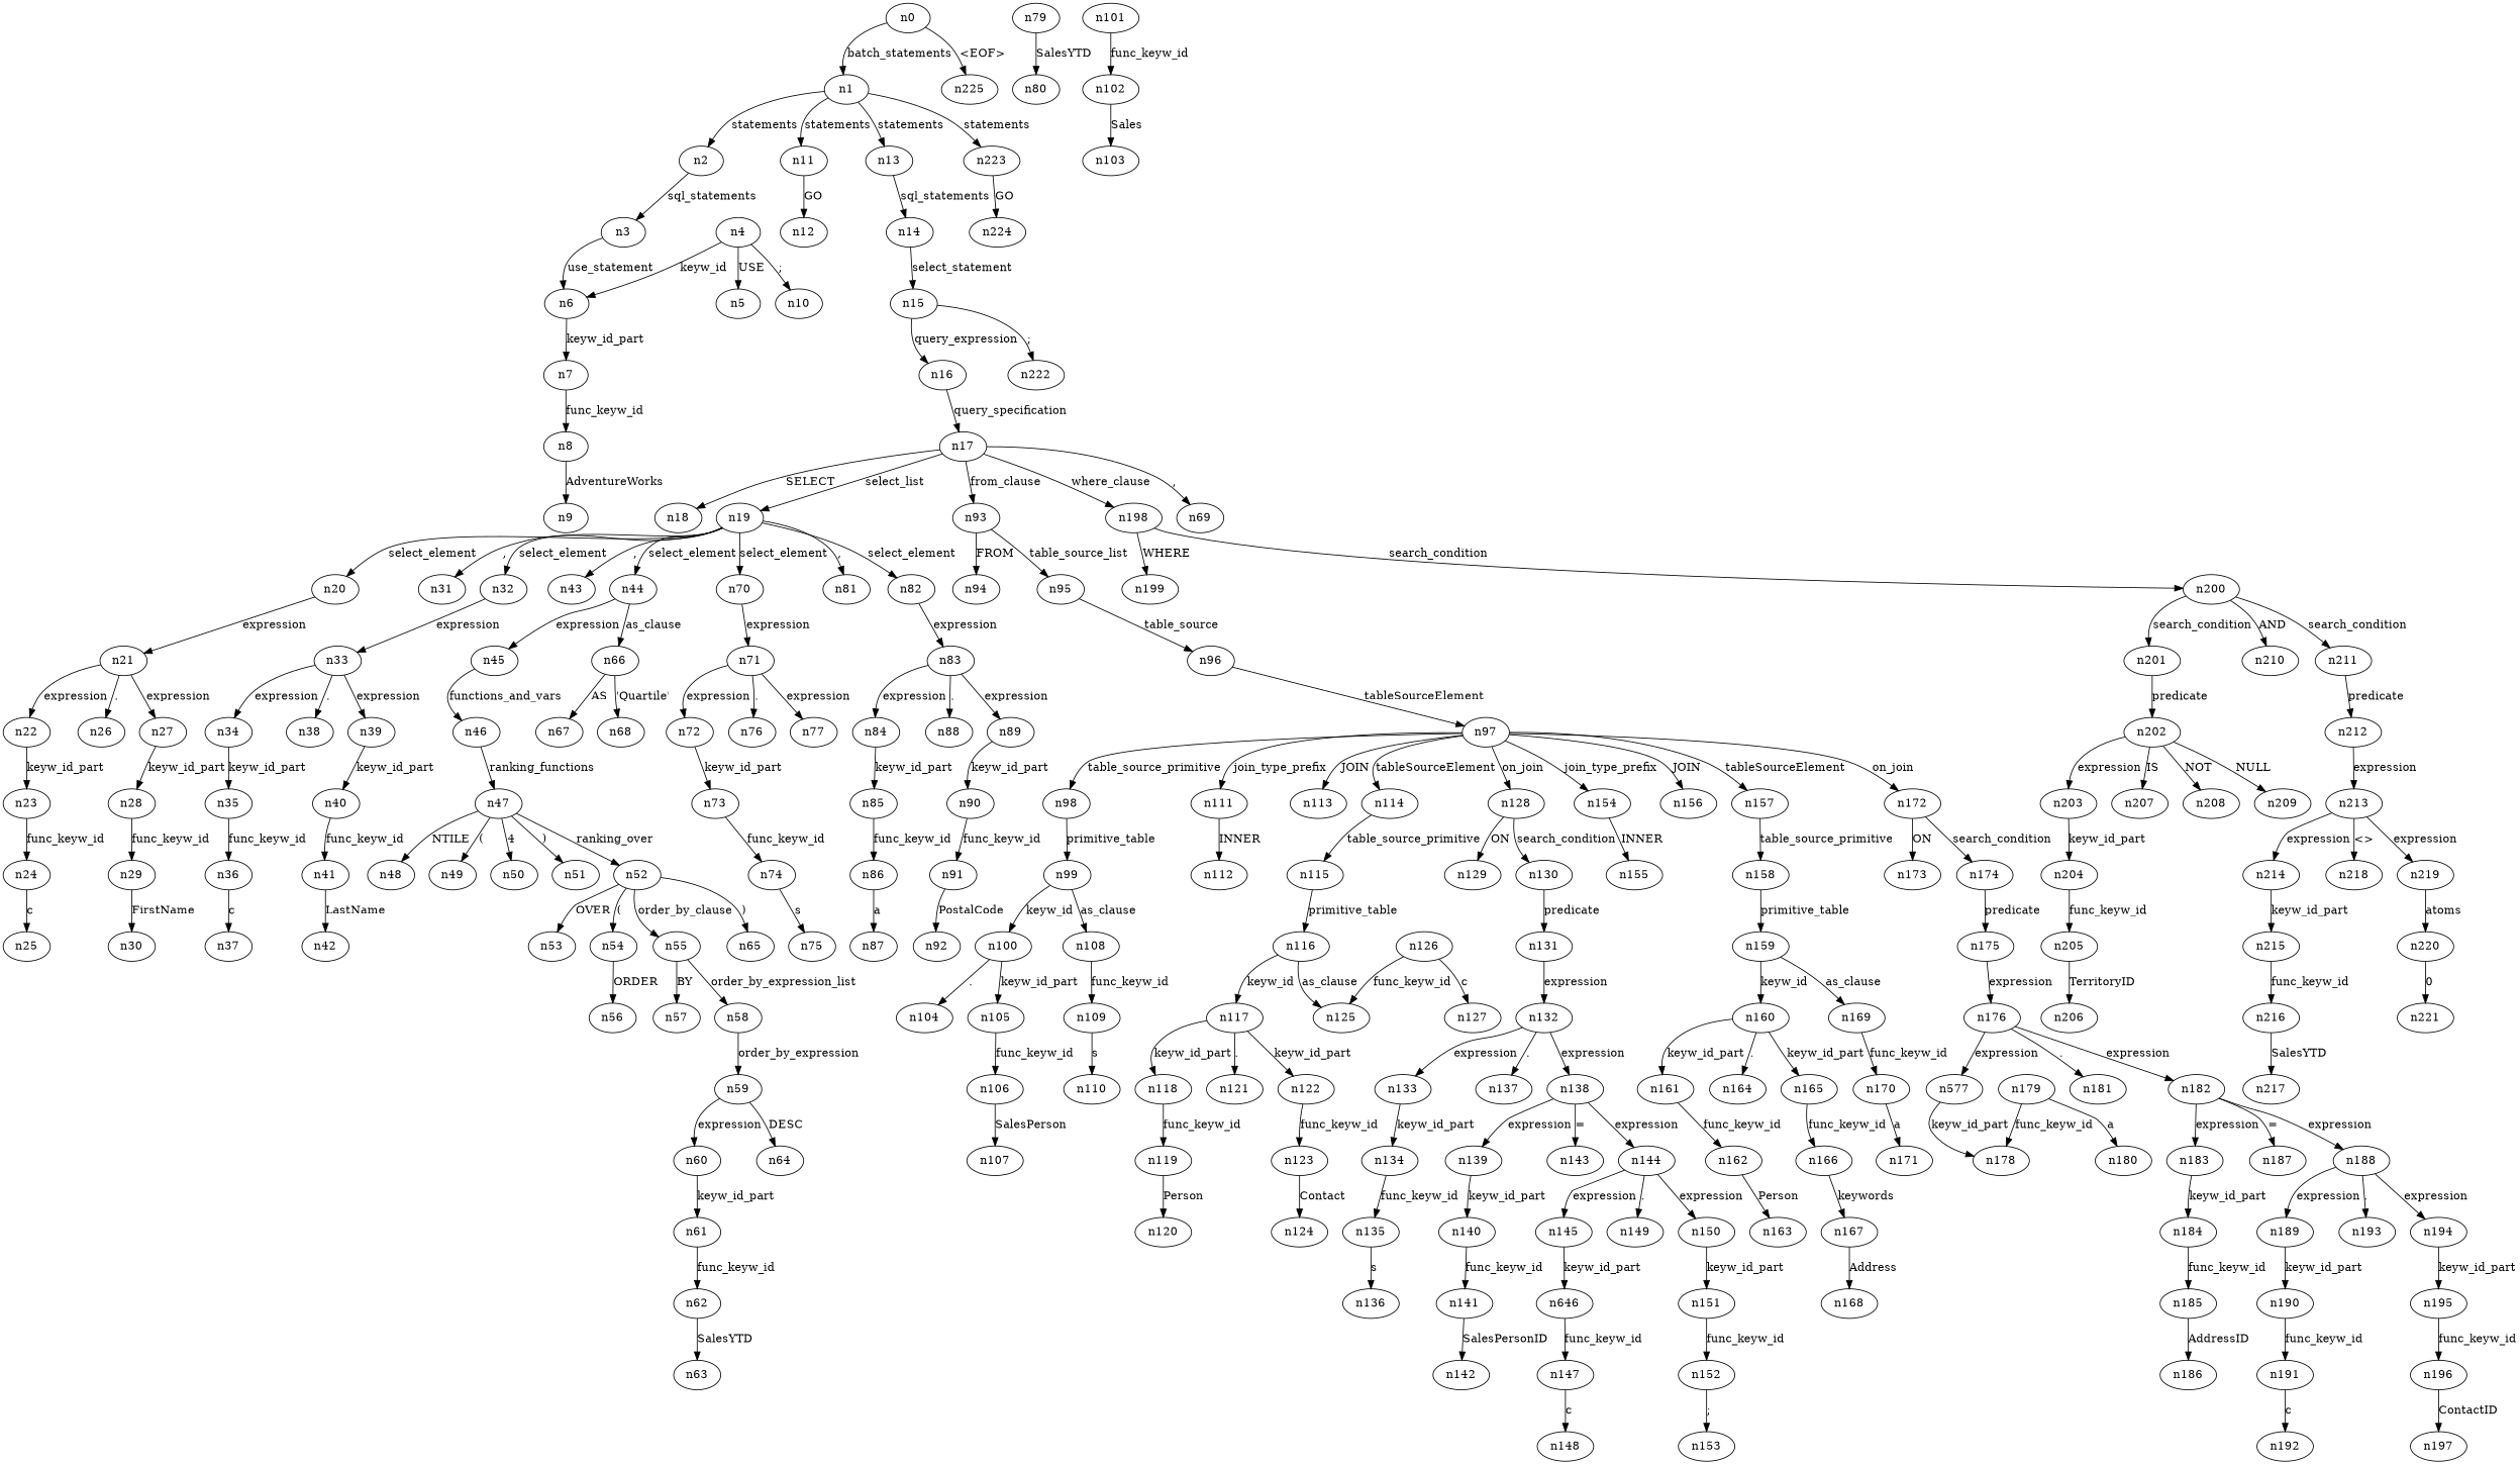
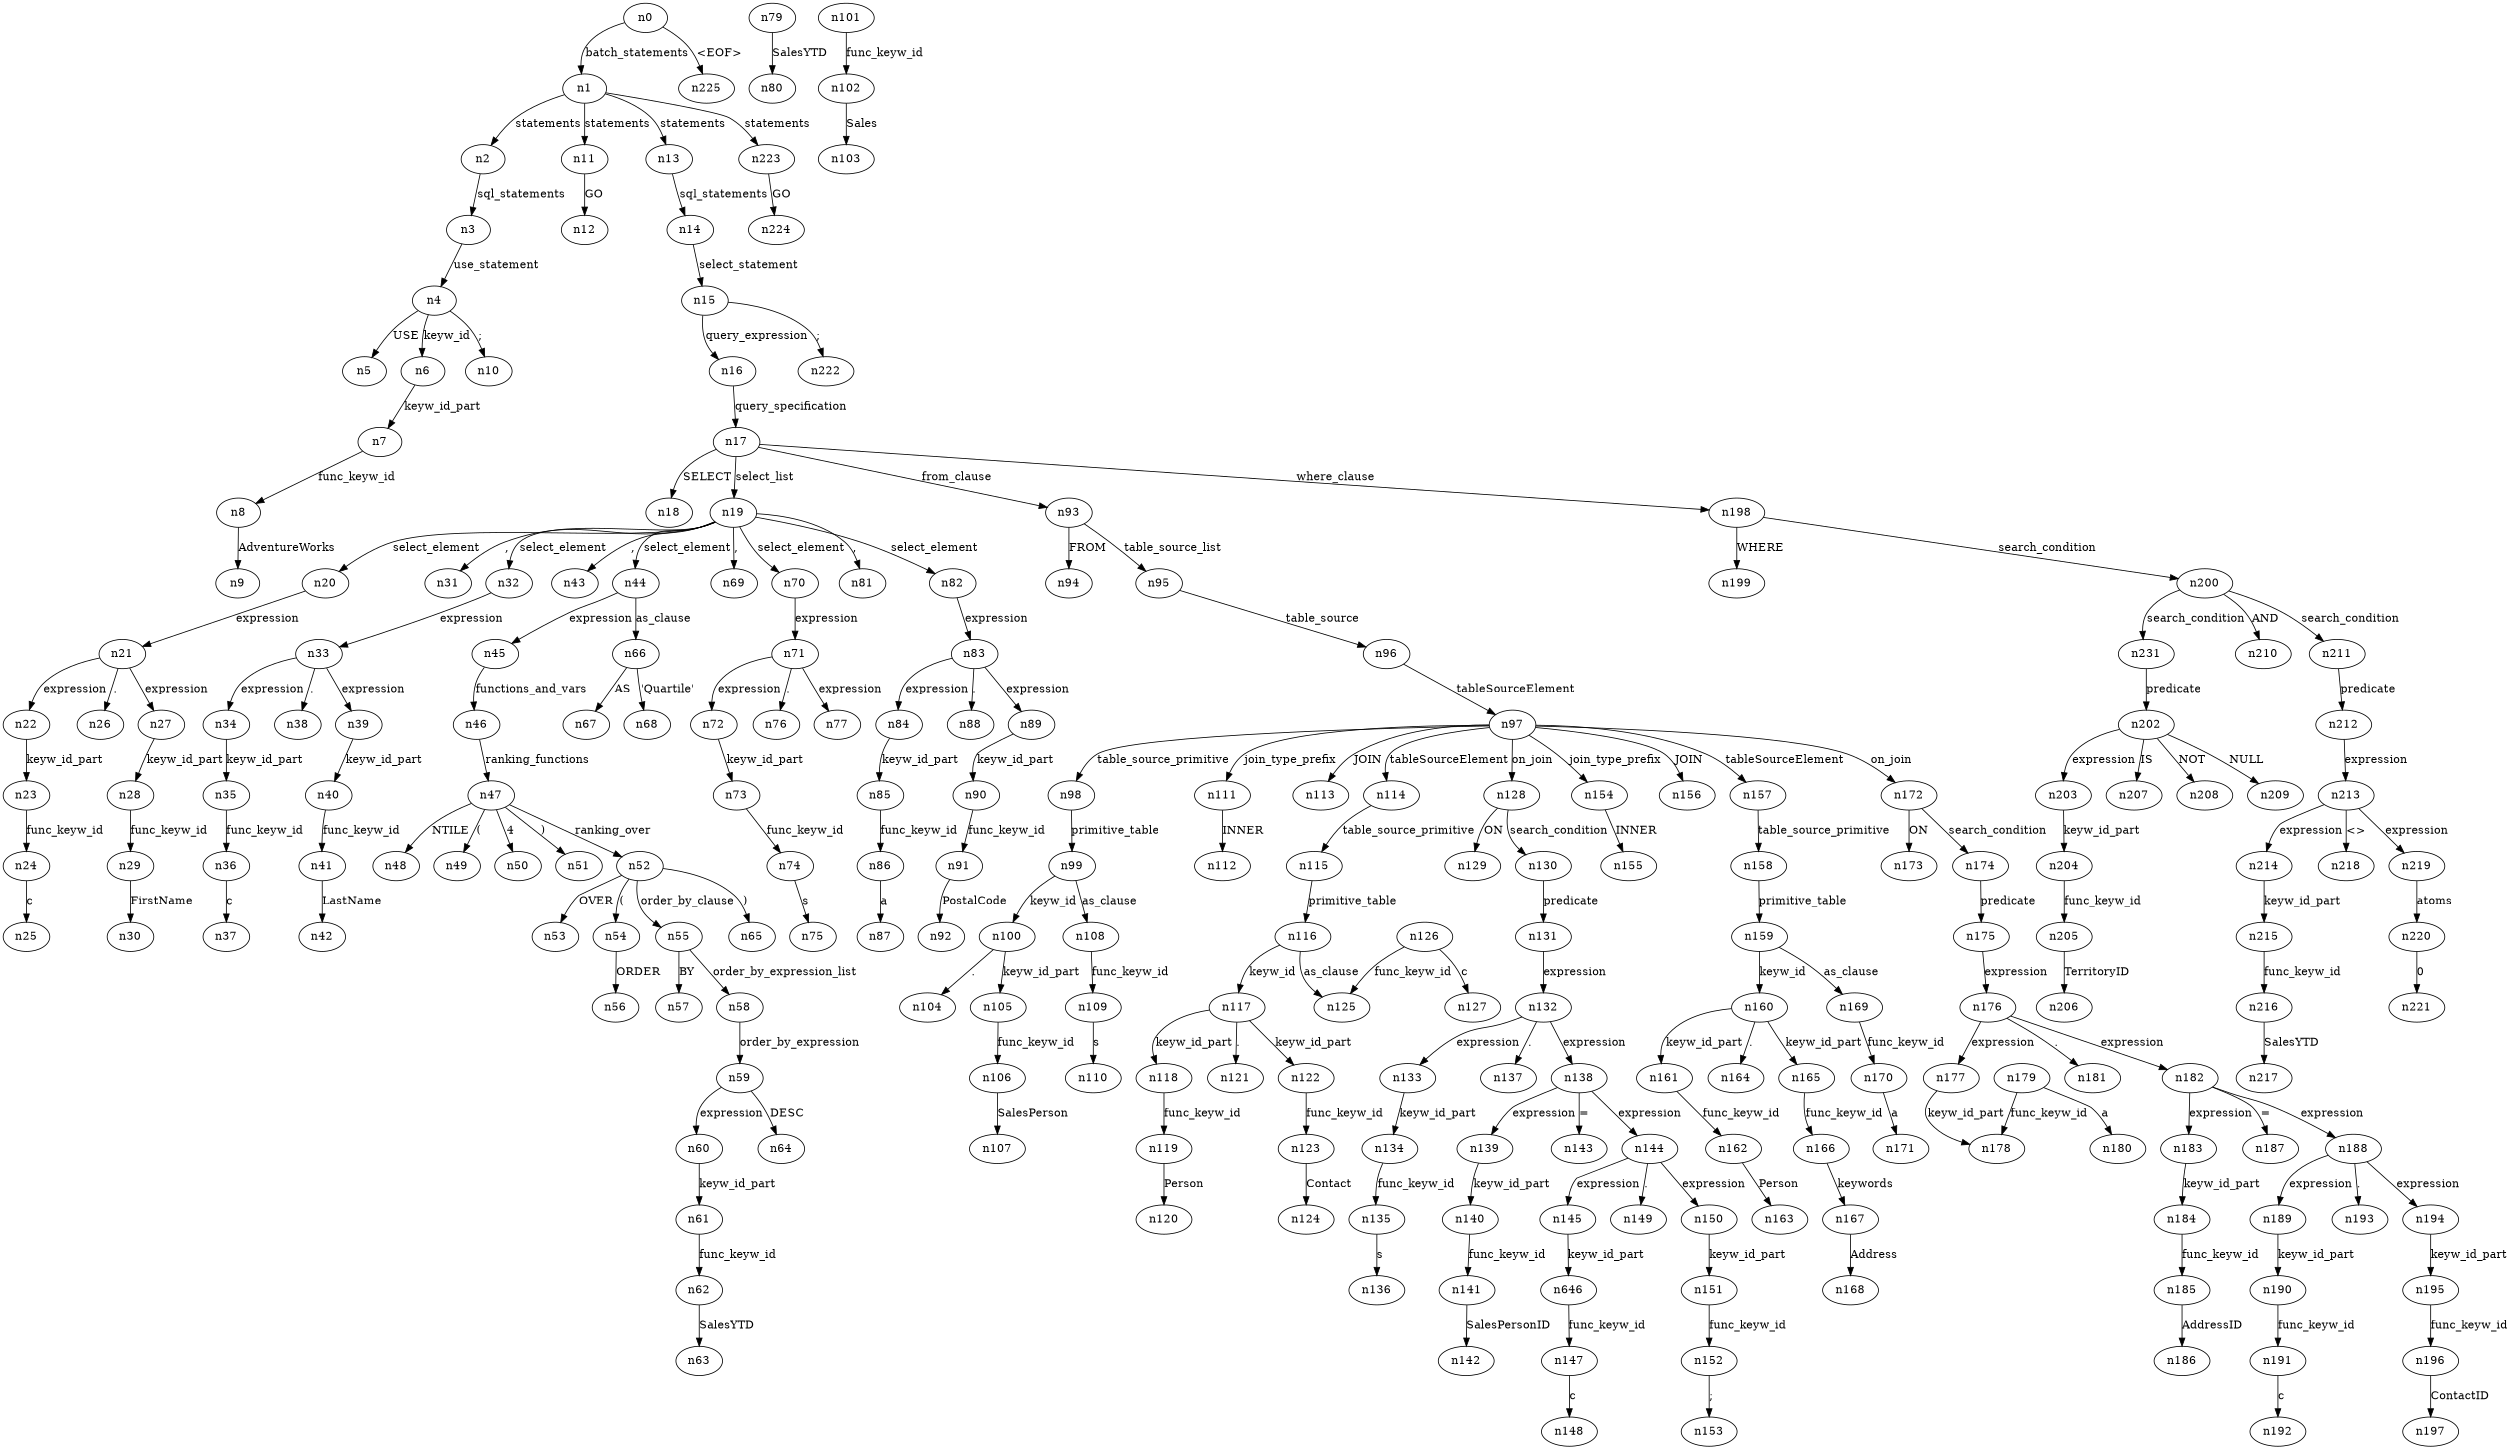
  digraph {
    n0
    n1
    n225
    n2
    n11
    n13
    n223
    n3
    n12
    n14
    n224
    n4
    n5
    n6
    n10
    n7
    n8
    n9
    n15
    n16
    n222
    n17
    n18
    n19
    n93
    n198
    n20
    n31
    n32
    n43
    n44
    n69
    n70
    n81
    n82
    n94
    n95
    n199
    n200
    n21
    n33
    n45
    n66
    n71
    n83
    n22
    n26
    n27
    n23
    n28
    n24
    n25
    n29
    n30
    n34
    n38
    n39
    n35
    n40
    n36
    n37
    n41
    n42
    n46
    n67
    n68
    n47
    n48
    n49
    n50
    n51
    n52
    n53
    n54
    n55
    n65
    n56
    n57
    n58
    n59
    n60
    n64
    n61
    n62
    n63
    n72
    n76
    n77
    n73
    n74
    n75
    n79
    n80
    n84
    n88
    n89
    n85
    n90
    n86
    n87
    n91
    n92
    n96
    n97
    n98
    n111
    n113
    n114
    n128
    n154
    n156
    n157
    n172
    n99
    n112
    n115
    n129
    n130
    n155
    n158
    n173
    n174
    n100
    n108
    n104
    n105
    n109
    n101
    n102
    n106
    n103
    n107
    n110
    n116
    n117
    n125
    n118
    n121
    n122
    n119
    n123
    n120
    n124
    n126
    n127
    n131
    n132
    n133
    n137
    n138
    n134
    n139
    n143
    n144
    n135
    n136
    n140
    n145
    n149
    n150
    n141
    n142
    n146 [label=n646]
    n151
    n147
    n148
    n152
    n153
    n159
    n160
    n169
    n161
    n164
    n165
    n170
    n162
    n166
    n163
    n167
    n168
    n171
    n175
    n176
-   n177 [label=n577]
+   n177
    n181
    n182
    n178
    n183
    n187
    n188
    n179
    n180
    n184
    n189
    n193
    n194
    n185
    n186
    n190
    n195
    n191
    n192
    n196
    n197
-   n201
+   n201 [label=n231]
    n210
    n211
    n202
    n212
    n203
    n207
    n208
    n209
    n204
    n205
    n206
    n213
    n214
    n218
    n219
    n215
    n220
    n216
    n217
    n221
    n0 -> n1 [label=batch_statements]
    n0 -> n225 [label="<EOF>"]
    n1 -> n2 [label=statements]
    n1 -> n11 [label=statements]
    n1 -> n13 [label=statements]
    n1 -> n223 [label=statements]
    n2 -> n3 [label=sql_statements]
    n11 -> n12 [label=GO]
    n13 -> n14 [label=sql_statements]
    n223 -> n224 [label=GO]
-   n3 -> n6 [label=use_statement]
+   n3 -> n4 [label=use_statement]
    n14 -> n15 [label=select_statement]
    n4 -> n5 [label=USE]
    n4 -> n6 [label=keyw_id]
    n4 -> n10 [label=";"]
    n6 -> n7 [label=keyw_id_part]
    n7 -> n8 [label=func_keyw_id]
    n8 -> n9 [label=AdventureWorks]
    n15 -> n16 [label=query_expression]
    n15 -> n222 [label=";"]
    n16 -> n17 [label=query_specification]
    n17 -> n18 [label=SELECT]
    n17 -> n19 [label=select_list]
    n17 -> n93 [label=from_clause]
    n17 -> n198 [label=where_clause]
    n19 -> n20 [label=select_element]
    n19 -> n31 [label=","]
    n19 -> n32 [label=select_element]
    n19 -> n43 [label=","]
    n19 -> n44 [label=select_element]
-   n17 -> n69 [label=","]
+   n19 -> n69 [label=","]
    n19 -> n70 [label=select_element]
    n19 -> n81 [label=","]
    n19 -> n82 [label=select_element]
    n93 -> n94 [label=FROM]
    n93 -> n95 [label=table_source_list]
    n198 -> n199 [label=WHERE]
    n198 -> n200 [label=search_condition]
    n20 -> n21 [label=expression]
    n32 -> n33 [label=expression]
    n44 -> n45 [label=expression]
    n44 -> n66 [label=as_clause]
    n70 -> n71 [label=expression]
    n82 -> n83 [label=expression]
    n95 -> n96 [label=table_source]
    n200 -> n201 [label=search_condition]
    n200 -> n210 [label=AND]
    n200 -> n211 [label=search_condition]
    n21 -> n22 [label=expression]
    n21 -> n26 [label="."]
    n21 -> n27 [label=expression]
    n33 -> n34 [label=expression]
    n33 -> n38 [label="."]
    n33 -> n39 [label=expression]
    n45 -> n46 [label=functions_and_vars]
    n66 -> n67 [label=AS]
    n66 -> n68 [label="'Quartile'"]
    n71 -> n72 [label=expression]
    n71 -> n76 [label="."]
    n71 -> n77 [label=expression]
    n83 -> n84 [label=expression]
    n83 -> n88 [label="."]
    n83 -> n89 [label=expression]
    n22 -> n23 [label=keyw_id_part]
    n27 -> n28 [label=keyw_id_part]
    n23 -> n24 [label=func_keyw_id]
    n28 -> n29 [label=func_keyw_id]
    n24 -> n25 [label=c]
    n29 -> n30 [label=FirstName]
    n34 -> n35 [label=keyw_id_part]
    n39 -> n40 [label=keyw_id_part]
    n35 -> n36 [label=func_keyw_id]
    n40 -> n41 [label=func_keyw_id]
    n36 -> n37 [label=c]
    n41 -> n42 [label=LastName]
    n46 -> n47 [label=ranking_functions]
    n47 -> n48 [label=NTILE]
    n47 -> n49 [label="("]
    n47 -> n50 [label=4]
    n47 -> n51 [label=")"]
    n47 -> n52 [label=ranking_over]
    n52 -> n53 [label=OVER]
    n52 -> n54 [label="("]
    n52 -> n55 [label=order_by_clause]
    n52 -> n65 [label=")"]
    n54 -> n56 [label=ORDER]
    n55 -> n57 [label=BY]
    n55 -> n58 [label=order_by_expression_list]
    n58 -> n59 [label=order_by_expression]
    n59 -> n60 [label=expression]
    n59 -> n64 [label=DESC]
    n60 -> n61 [label=keyw_id_part]
    n61 -> n62 [label=func_keyw_id]
    n62 -> n63 [label=SalesYTD]
    n72 -> n73 [label=keyw_id_part]
    n73 -> n74 [label=func_keyw_id]
    n74 -> n75 [label=s]
    n79 -> n80 [label=SalesYTD]
    n84 -> n85 [label=keyw_id_part]
    n89 -> n90 [label=keyw_id_part]
    n85 -> n86 [label=func_keyw_id]
    n90 -> n91 [label=func_keyw_id]
    n86 -> n87 [label=a]
    n91 -> n92 [label=PostalCode]
    n96 -> n97 [label=tableSourceElement]
    n97 -> n98 [label=table_source_primitive]
    n97 -> n111 [label=join_type_prefix]
    n97 -> n113 [label=JOIN]
    n97 -> n114 [label=tableSourceElement]
    n97 -> n128 [label=on_join]
    n97 -> n154 [label=join_type_prefix]
    n97 -> n156 [label=JOIN]
    n97 -> n157 [label=tableSourceElement]
    n97 -> n172 [label=on_join]
    n98 -> n99 [label=primitive_table]
    n111 -> n112 [label=INNER]
    n114 -> n115 [label=table_source_primitive]
    n128 -> n129 [label=ON]
    n128 -> n130 [label=search_condition]
    n154 -> n155 [label=INNER]
    n157 -> n158 [label=table_source_primitive]
    n172 -> n173 [label=ON]
    n172 -> n174 [label=search_condition]
    n99 -> n100 [label=keyw_id]
    n99 -> n108 [label=as_clause]
    n115 -> n116 [label=primitive_table]
    n130 -> n131 [label=predicate]
    n158 -> n159 [label=primitive_table]
    n174 -> n175 [label=predicate]
    n100 -> n104 [label="."]
    n100 -> n105 [label=keyw_id_part]
    n108 -> n109 [label=func_keyw_id]
    n105 -> n106 [label=func_keyw_id]
    n109 -> n110 [label=s]
    n101 -> n102 [label=func_keyw_id]
    n102 -> n103 [label=Sales]
    n106 -> n107 [label=SalesPerson]
    n116 -> n117 [label=keyw_id]
    n116 -> n125 [label=as_clause]
    n117 -> n118 [label=keyw_id_part]
    n117 -> n121 [label="."]
    n117 -> n122 [label=keyw_id_part]
    n118 -> n119 [label=func_keyw_id]
    n122 -> n123 [label=func_keyw_id]
    n119 -> n120 [label=Person]
    n123 -> n124 [label=Contact]
    n126 -> n125 [label=func_keyw_id]
    n126 -> n127 [label=c]
    n131 -> n132 [label=expression]
    n132 -> n133 [label=expression]
    n132 -> n137 [label="."]
    n132 -> n138 [label=expression]
    n133 -> n134 [label=keyw_id_part]
    n138 -> n139 [label=expression]
    n138 -> n143 [label="="]
    n138 -> n144 [label=expression]
    n134 -> n135 [label=func_keyw_id]
    n139 -> n140 [label=keyw_id_part]
    n144 -> n145 [label=expression]
    n144 -> n149 [label="."]
    n144 -> n150 [label=expression]
    n135 -> n136 [label=s]
    n140 -> n141 [label=func_keyw_id]
    n145 -> n146 [label=keyw_id_part]
    n150 -> n151 [label=keyw_id_part]
    n141 -> n142 [label=SalesPersonID]
    n146 -> n147 [label=func_keyw_id]
    n151 -> n152 [label=func_keyw_id]
    n147 -> n148 [label=c]
    n152 -> n153 [label=";"]
    n159 -> n160 [label=keyw_id]
    n159 -> n169 [label=as_clause]
    n160 -> n161 [label=keyw_id_part]
    n160 -> n164 [label="."]
    n160 -> n165 [label=keyw_id_part]
    n169 -> n170 [label=func_keyw_id]
    n161 -> n162 [label=func_keyw_id]
    n165 -> n166 [label=func_keyw_id]
    n170 -> n171 [label=a]
    n162 -> n163 [label=Person]
    n166 -> n167 [label=keywords]
    n167 -> n168 [label=Address]
    n175 -> n176 [label=expression]
    n176 -> n177 [label=expression]
    n176 -> n181 [label="."]
    n176 -> n182 [label=expression]
    n177 -> n178 [label=keyw_id_part]
    n182 -> n183 [label=expression]
    n182 -> n187 [label="="]
    n182 -> n188 [label=expression]
    n183 -> n184 [label=keyw_id_part]
    n188 -> n189 [label=expression]
    n188 -> n193 [label="."]
    n188 -> n194 [label=expression]
    n179 -> n178 [label=func_keyw_id]
    n179 -> n180 [label=a]
    n184 -> n185 [label=func_keyw_id]
    n189 -> n190 [label=keyw_id_part]
    n194 -> n195 [label=keyw_id_part]
    n185 -> n186 [label=AddressID]
    n190 -> n191 [label=func_keyw_id]
    n195 -> n196 [label=func_keyw_id]
    n191 -> n192 [label=c]
    n196 -> n197 [label=ContactID]
    n201 -> n202 [label=predicate]
    n211 -> n212 [label=predicate]
    n202 -> n203 [label=expression]
    n202 -> n207 [label=IS]
    n202 -> n208 [label=NOT]
    n202 -> n209 [label=NULL]
    n212 -> n213 [label=expression]
    n203 -> n204 [label=keyw_id_part]
    n204 -> n205 [label=func_keyw_id]
    n205 -> n206 [label=TerritoryID]
    n213 -> n214 [label=expression]
    n213 -> n218 [label="<>"]
    n213 -> n219 [label=expression]
    n214 -> n215 [label=keyw_id_part]
    n219 -> n220 [label=atoms]
    n215 -> n216 [label=func_keyw_id]
    n220 -> n221 [label=0]
    n216 -> n217 [label=SalesYTD]
  }
